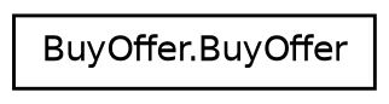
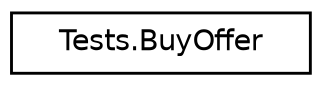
  digraph {
    rankdir=LR
-   n1 [color=black fillcolor=white fontname=Helvetica fontsize=10 height=0.2 label="BuyOffer.BuyOffer" shape=record style=filled width=0.4]
+   n1 [color=black fillcolor=white fontname=Helvetica fontsize=10 height=0.2 label="Tests.BuyOffer" shape=record style=filled width=0.4]
  }
